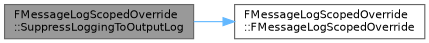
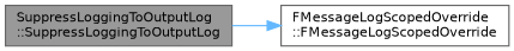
  digraph {
    rankdir=LR
    node [fontname=Helvetica fontsize=10 shape=box style=filled]
-   n1 [color=gray40 fillcolor=grey60 fontcolor=black height=0.2 label="FMessageLogScopedOverride\l::SuppressLoggingToOutputLog" width=0.4]
+   n1 [color=gray40 fillcolor=grey60 fontcolor=black height=0.2 label="SuppressLoggingToOutputLog\l::SuppressLoggingToOutputLog" width=0.4]
    n2 [color=grey40 fillcolor=white height=0.2 label="FMessageLogScopedOverride\l::FMessageLogScopedOverride" width=0.4]
    n1 -> n2 [color=steelblue1 fontname=Helvetica fontsize=10 labelfontname=Helvetica labelfontsize=10 style=solid]
  }
